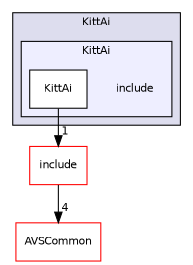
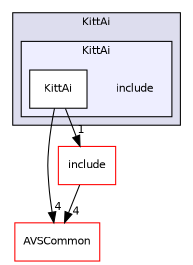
  digraph {
    compound=true
    node [fontname=Helvetica fontsize=10 shape=box color=red fillcolor=white style=filled]
    edge [headlabel=4 labeldistance=1.5 labelfontname=Helvetica labelfontsize=10]
    n1 [label=include shape=plaintext color="" fillcolor="" style=""]
    n2 [color=black label=KittAi]
    n3 [label=AVSCommon]
    n4 [label=include]
    subgraph cluster_1 {
      bgcolor="#ddddee"
      fontname=Helvetica
      fontsize=10
      label=KittAi
      pencolor=black
      subgraph cluster_2 {
        bgcolor="#eeeeff"
        fontname=Helvetica
        fontsize=10
        pencolor=black
        n1
        n2
      }
    }
+   n2 -> n3
    n2 -> n4 [headlabel=1]
    n4 -> n3
  }
